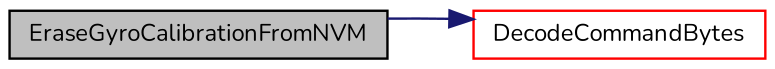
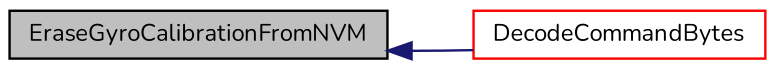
  digraph {
    rankdir=LR
    fontname=Nunito
    node [fontname=Nunito fontsize=10 shape=record style=filled]
    n1 [color=black fillcolor=grey75 fontcolor=black height=0.2 label=EraseGyroCalibrationFromNVM width=0.4]
    n2 [color=red fillcolor=white height=0.2 label=DecodeCommandBytes width=0.4]
-   n2 -> n1 [color=midnightblue dir=back fontname=Nunito fontsize=10 labelfontname=Helvetica labelfontsize=10 style=solid]
+   n1 -> n2 [color=midnightblue dir=back fontname=Nunito fontsize=10 labelfontname=Helvetica labelfontsize=10 style=solid]
  }
